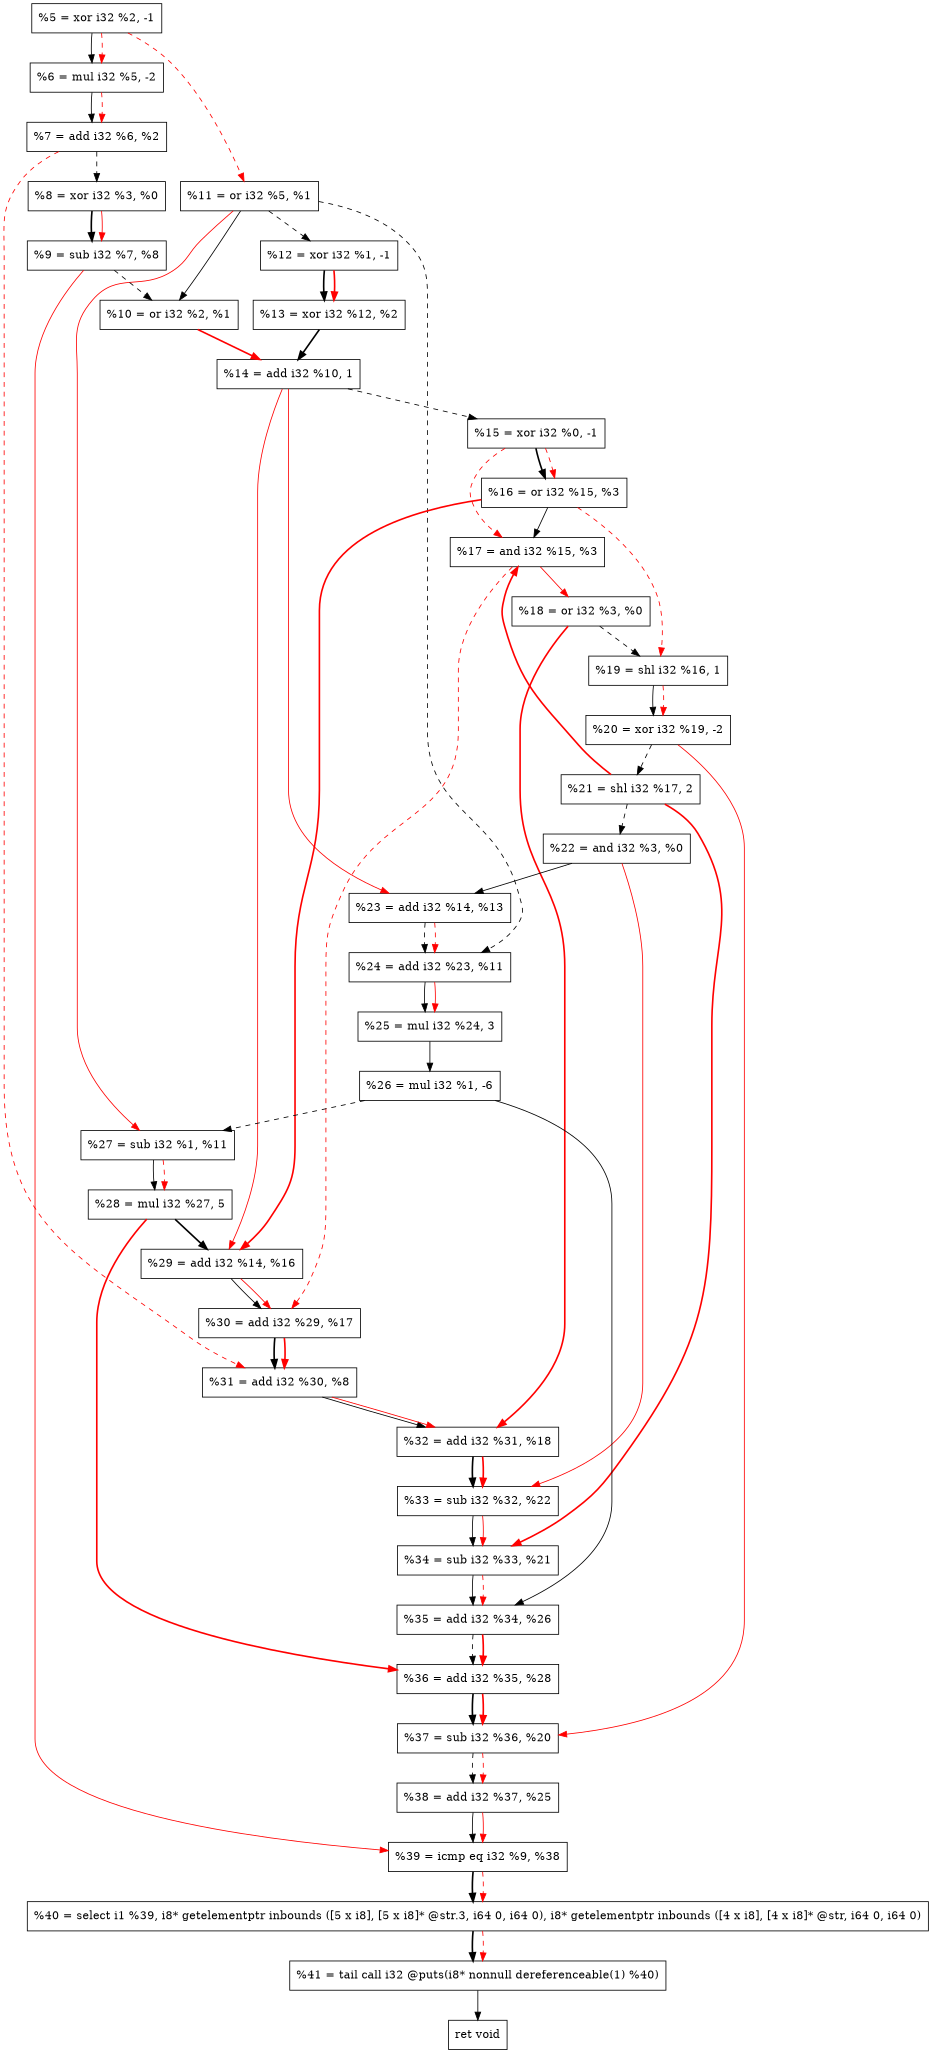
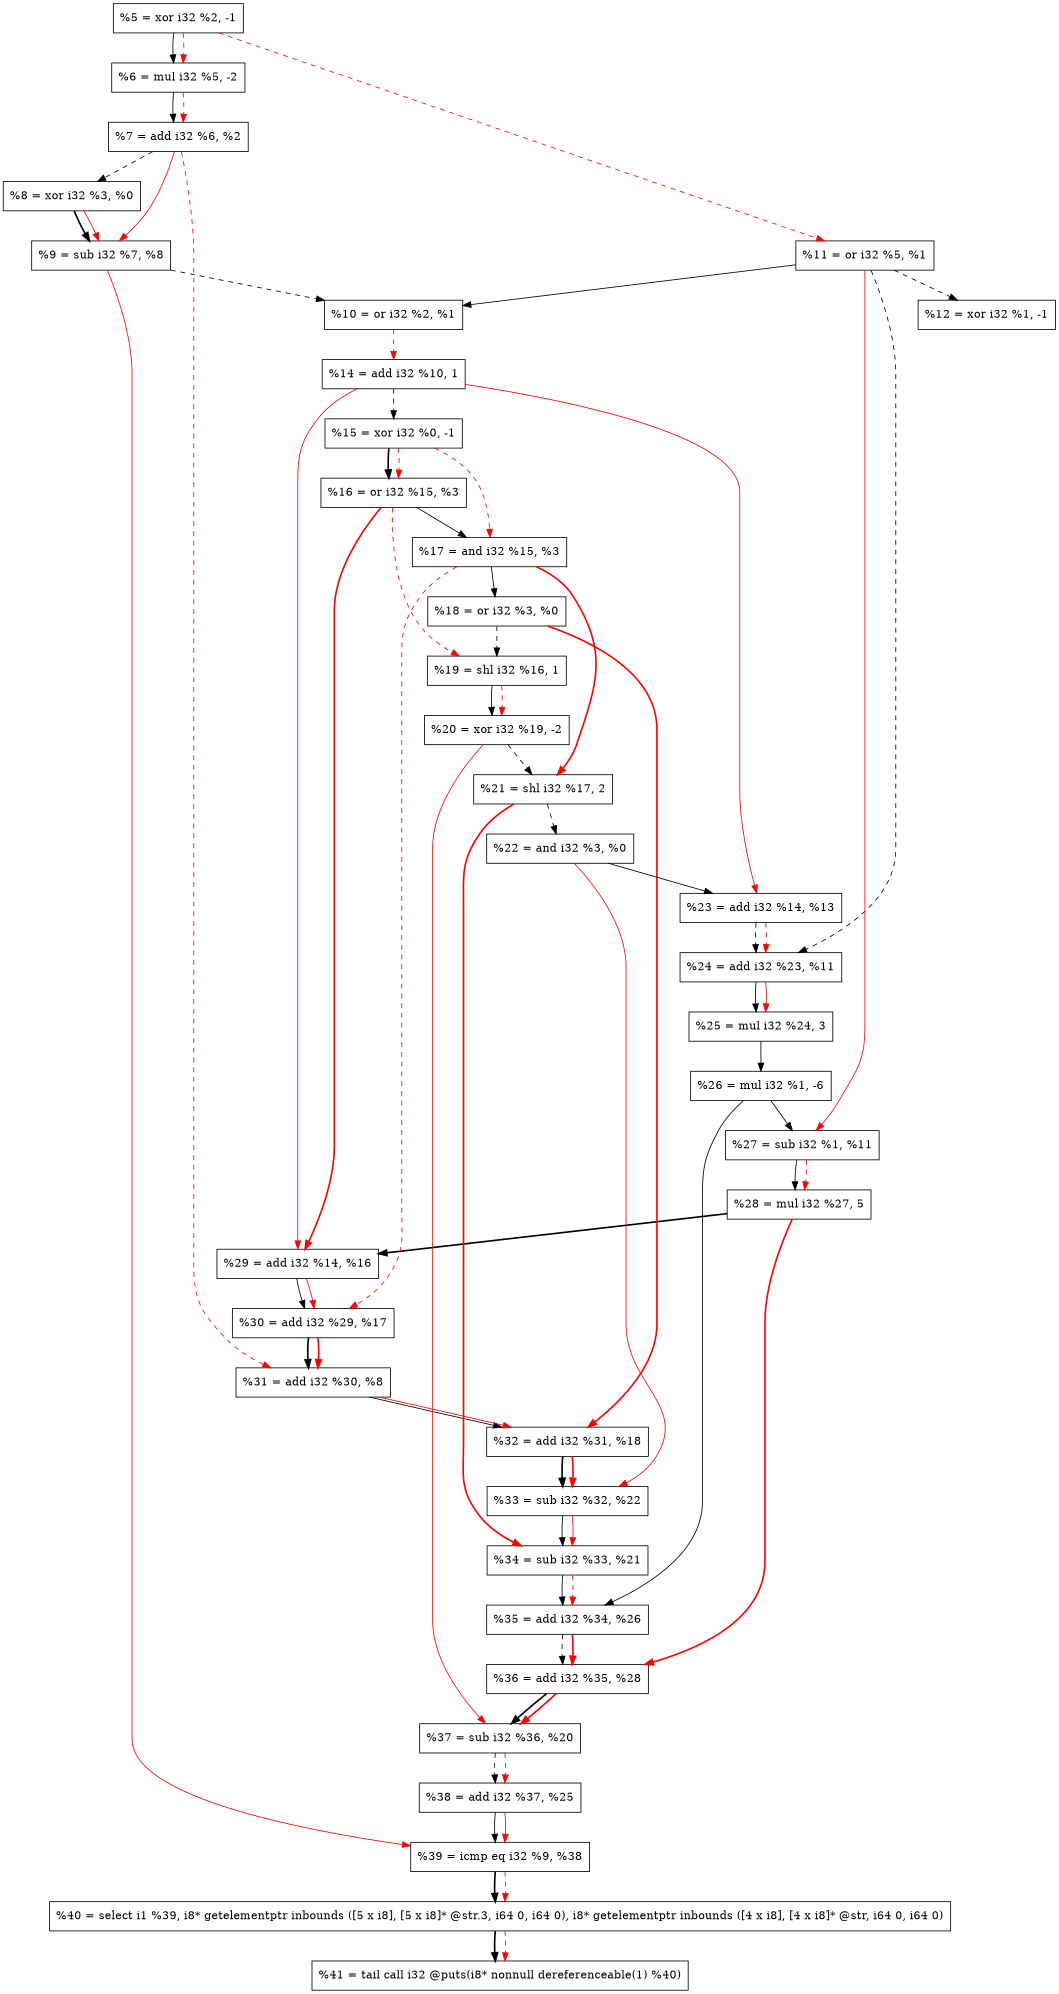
  digraph {
    fontname="DejaVu Serif"
    node [fontname="DejaVu Serif" shape=record]
    edge [fontname="DejaVu Serif" style=solid color=red]
    n1 [label="  %5 = xor i32 %2, -1"]
    n2 [label="  %6 = mul i32 %5, -2"]
    n3 [label="  %11 = or i32 %5, %1"]
    n4 [label="  %7 = add i32 %6, %2"]
    n5 [label="  %10 = or i32 %2, %1"]
    n6 [label="  %12 = xor i32 %1, -1"]
    n7 [label="  %24 = add i32 %23, %11"]
    n8 [label="  %27 = sub i32 %1, %11"]
    n9 [label="  %8 = xor i32 %3, %0"]
    n10 [label="  %9 = sub i32 %7, %8"]
    n11 [label="  %31 = add i32 %30, %8"]
    n12 [label="  %39 = icmp eq i32 %9, %38"]
    n13 [label="  %32 = add i32 %31, %18"]
    n14 [label="  %14 = add i32 %10, 1"]
    n15 [label="  %40 = select i1 %39, i8* getelementptr inbounds ([5 x i8], [5 x i8]* @str.3, i64 0, i64 0), i8* getelementptr inbounds ([4 x i8], [4 x i8]* @str, i64 0, i64 0)"]
    n16 [label="  %23 = add i32 %14, %13"]
    n17 [label="  %15 = xor i32 %0, -1"]
    n18 [label="  %29 = add i32 %14, %16"]
-   n19 [label="  %13 = xor i32 %12, %2"]
    n20 [label="  %25 = mul i32 %24, 3"]
    n21 [label="  %28 = mul i32 %27, 5"]
    n22 [label="  %16 = or i32 %15, %3"]
    n23 [label="  %17 = and i32 %15, %3"]
    n24 [label="  %30 = add i32 %29, %17"]
    n25 [label="  %19 = shl i32 %16, 1"]
    n26 [label="  %18 = or i32 %3, %0"]
    n27 [label="  %21 = shl i32 %17, 2"]
    n28 [label="  %20 = xor i32 %19, -2"]
    n29 [label="  %22 = and i32 %3, %0"]
    n30 [label="  %34 = sub i32 %33, %21"]
    n31 [label="  %33 = sub i32 %32, %22"]
    n32 [label="  %37 = sub i32 %36, %20"]
    n33 [label="  %38 = add i32 %37, %25"]
    n34 [label="  %35 = add i32 %34, %26"]
    n35 [label="  %26 = mul i32 %1, -6"]
    n36 [label="  %36 = add i32 %35, %28"]
    n37 [label="  %41 = tail call i32 @puts(i8* nonnull dereferenceable(1) %40)"]
-   n38 [label="  ret void"]
    n1 -> n2 [color=""]
    n1 -> n2 [style=dashed]
    n1 -> n3 [style=dashed]
    n2 -> n4 [color=""]
    n2 -> n4 [style=dashed]
    n3 -> n5 [color=""]
    n3 -> n6 [style=dashed color=""]
    n3 -> n7 [color=black style=dashed]
    n3 -> n8
    n4 -> n9 [style=dashed color=""]
+   n4 -> n10
    n4 -> n11 [style=dashed]
-   n5 -> n14 [style=bold]
-   n6 -> n19 [style=bold color=""]
-   n6 -> n19 [style=bold]
+   n5 -> n14 [style=dashed]
    n7 -> n20 [color=""]
    n7 -> n20
    n8 -> n21 [color=""]
    n8 -> n21 [style=dashed]
    n9 -> n10 [style=bold color=""]
    n9 -> n10
    n10 -> n5 [style=dashed color=""]
    n10 -> n12
    n11 -> n13 [color=""]
    n11 -> n13
    n12 -> n15 [style=bold color=""]
    n12 -> n15 [style=dashed]
    n13 -> n31 [style=bold color=""]
    n13 -> n31 [style=bold]
    n14 -> n16
    n14 -> n17 [style=dashed color=""]
    n14 -> n18
    n15 -> n37 [style=bold color=""]
    n15 -> n37 [style=dashed]
    n16 -> n7 [style=dashed color=""]
    n16 -> n7 [style=dashed]
    n17 -> n22 [style=bold color=""]
    n17 -> n22 [style=dashed]
    n17 -> n23 [style=dashed]
    n18 -> n24 [color=""]
    n18 -> n24
-   n19 -> n14 [style=bold color=""]
    n20 -> n35 [color=""]
    n21 -> n18 [style=bold color=""]
    n21 -> n36 [style=bold]
    n22 -> n18 [style=bold]
    n22 -> n23 [color=""]
    n22 -> n25 [style=dashed]
    n23 -> n24 [style=dashed]
-   n23 -> n26
-   n27 -> n23 [style=bold]
+   n23 -> n26 [color=""]
+   n23 -> n27 [style=bold]
    n24 -> n11 [style=bold color=""]
    n24 -> n11 [style=bold]
    n25 -> n28 [color=""]
    n25 -> n28 [style=dashed]
    n26 -> n13 [style=bold]
    n26 -> n25 [style=dashed color=""]
    n27 -> n29 [style=dashed color=""]
    n27 -> n30 [style=bold]
    n28 -> n27 [style=dashed color=""]
    n28 -> n32
    n29 -> n16 [color=""]
    n29 -> n31
    n30 -> n34 [color=""]
    n30 -> n34 [style=dashed]
    n31 -> n30 [color=""]
    n31 -> n30
    n32 -> n33 [style=dashed color=""]
    n32 -> n33 [style=dashed]
    n33 -> n12 [color=""]
    n33 -> n12
    n34 -> n36 [style=dashed color=""]
    n34 -> n36 [style=bold]
-   n35 -> n8 [style=dashed color=""]
+   n35 -> n8 [color=""]
    n35 -> n34 [color=black]
    n36 -> n32 [style=bold color=""]
    n36 -> n32 [style=bold]
-   n37 -> n38 [color=""]
  }
